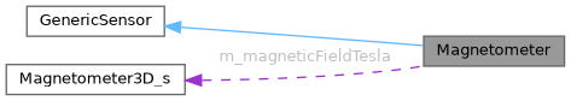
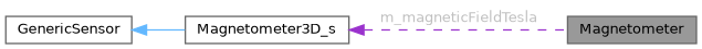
  digraph {
    rankdir=LR
    node [color=gray40 fillcolor=white fontname=Helvetica fontsize=10 shape=box style=filled]
    edge [dir=back fontname=Helvetica fontsize=10 labelfontname=Helvetica labelfontsize=10]
    n1 [fillcolor=grey60 fontcolor=black height=0.2 label=Magnetometer width=0.4]
    n2 [height=0.2 label=GenericSensor width=0.4]
    n3 [height=0.2 label=Magnetometer3D_s width=0.4]
-   n2 -> n1 [color=steelblue1 style=solid]
+   n2 -> n3 [color=steelblue1 style=solid]
    n3 -> n1 [color=darkorchid3 fontcolor=grey label=<<TABLE CELLBORDER="0" BORDER="0"><TR><TD VALIGN="top" ALIGN="LEFT" CELLPADDING="1" CELLSPACING="0">m_magneticFieldTesla</TD></TR> </TABLE>> style=dashed]
  }
